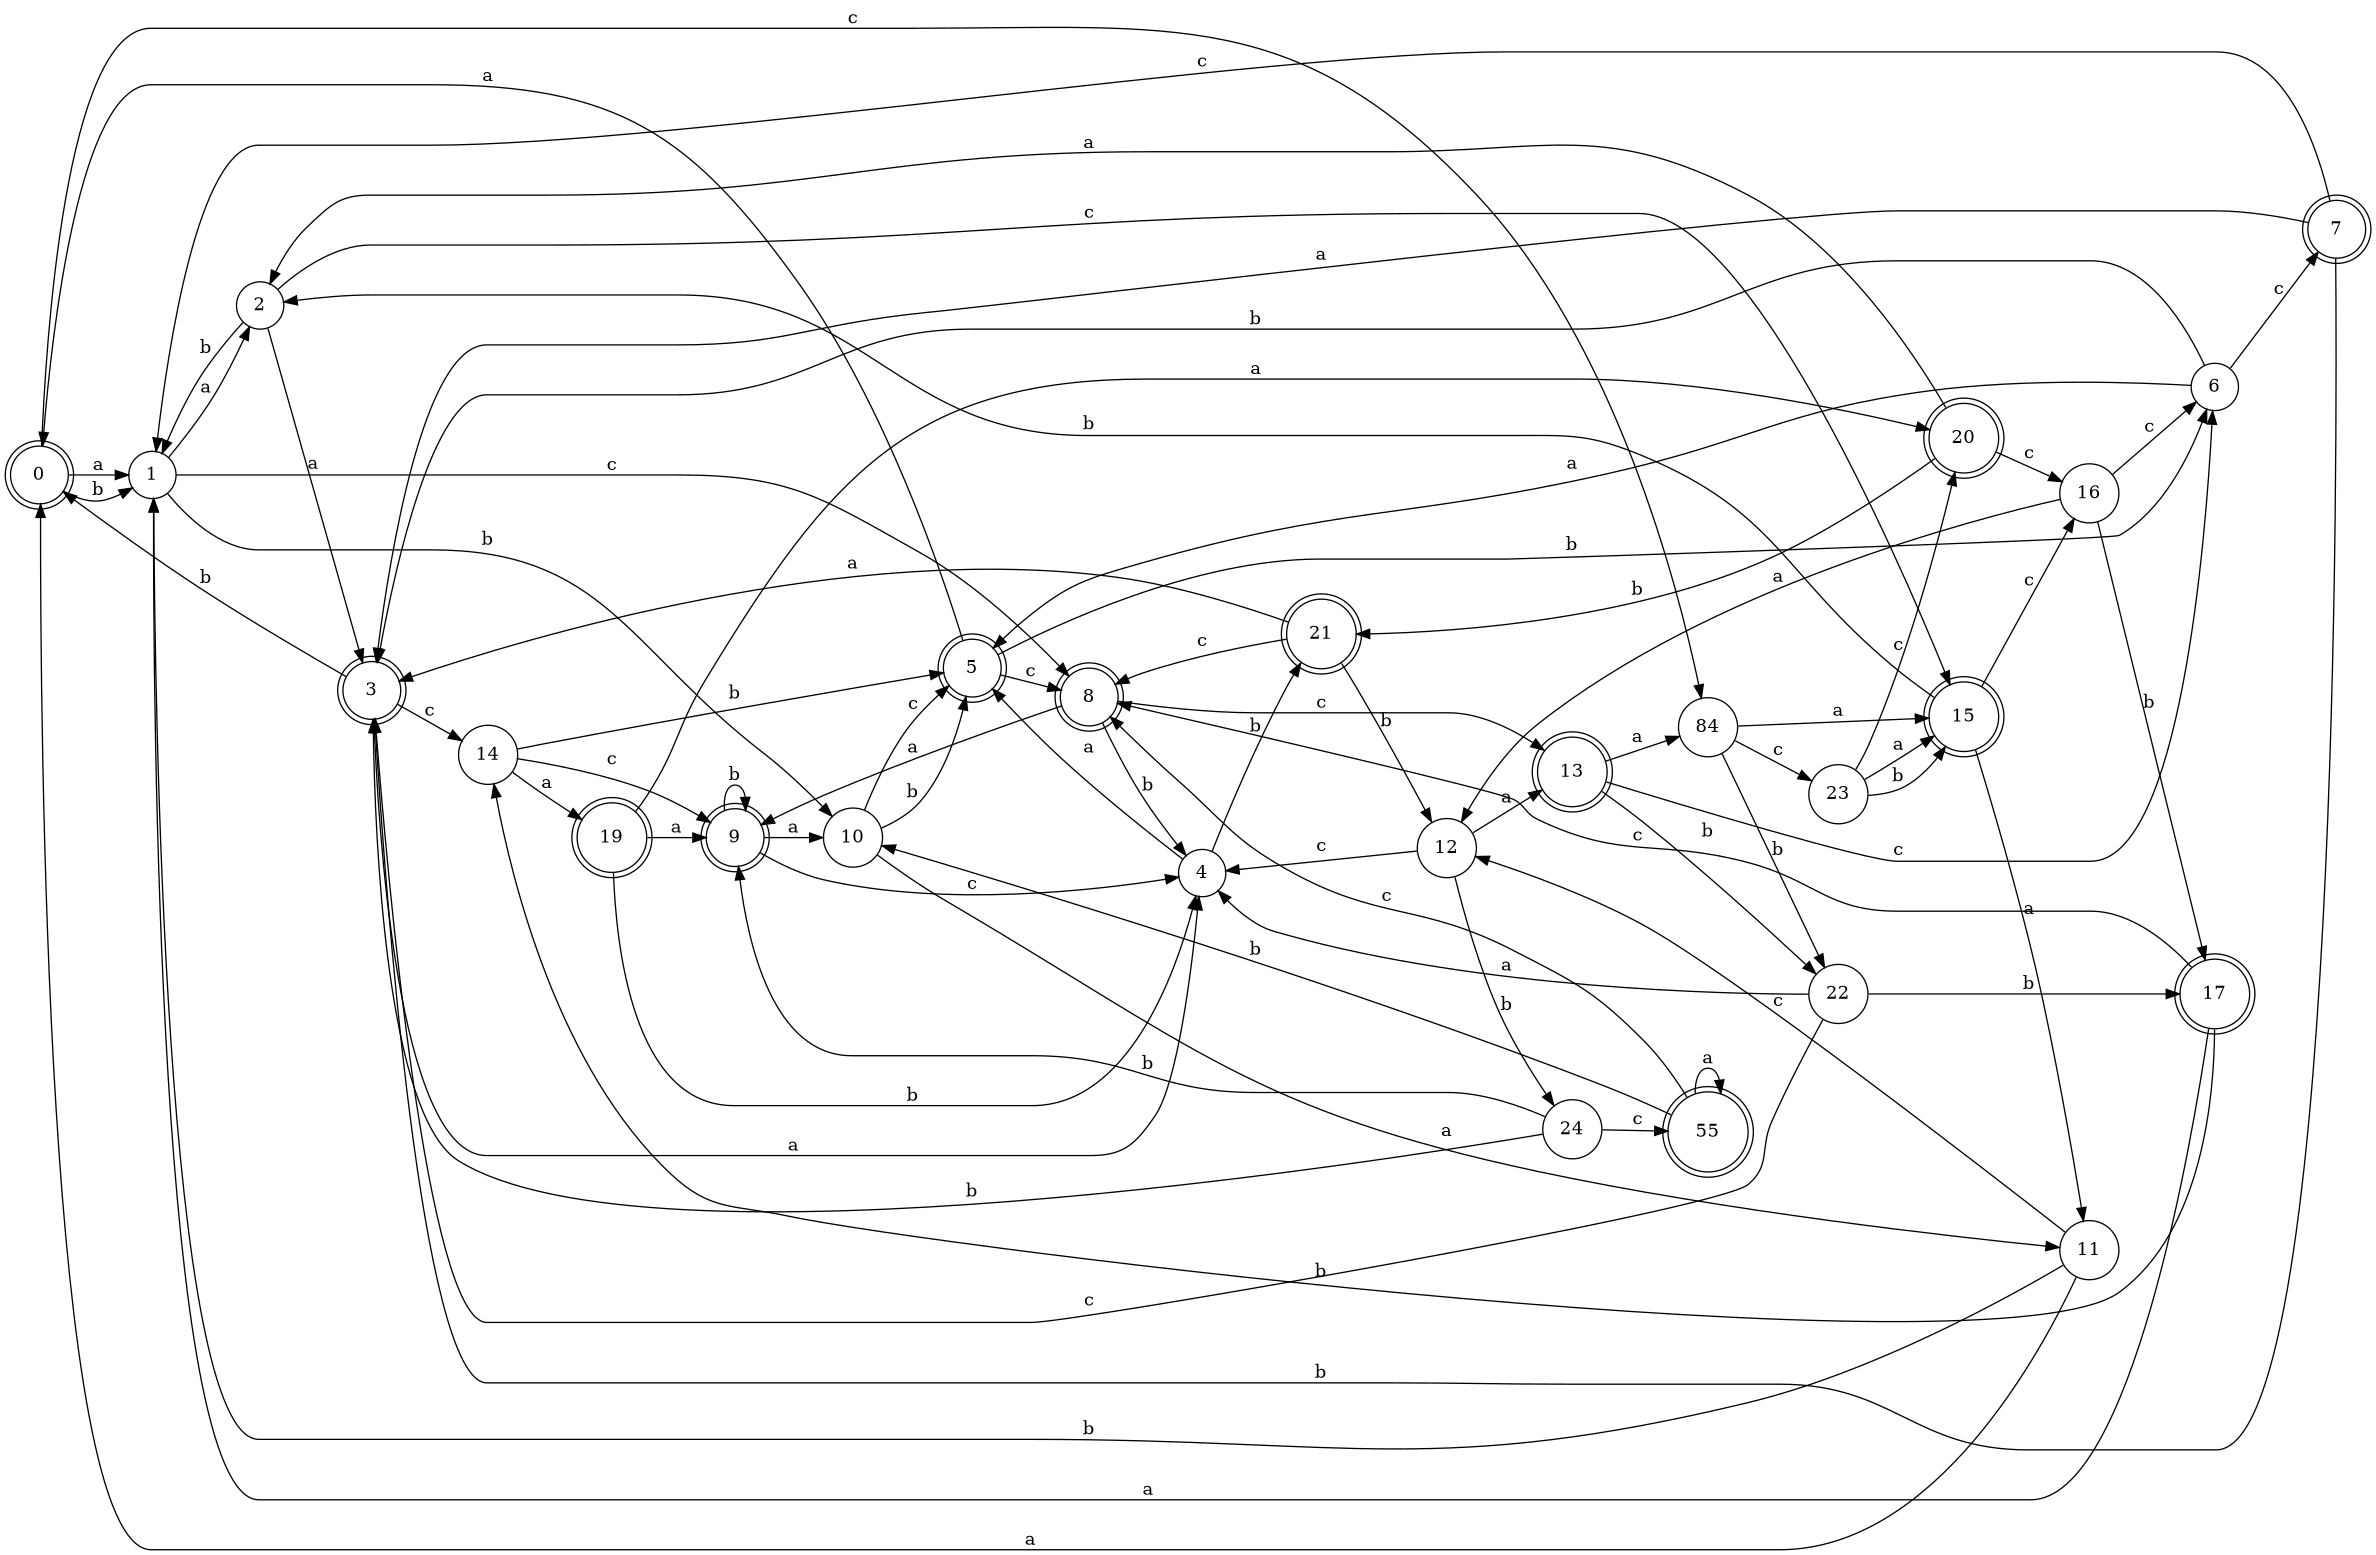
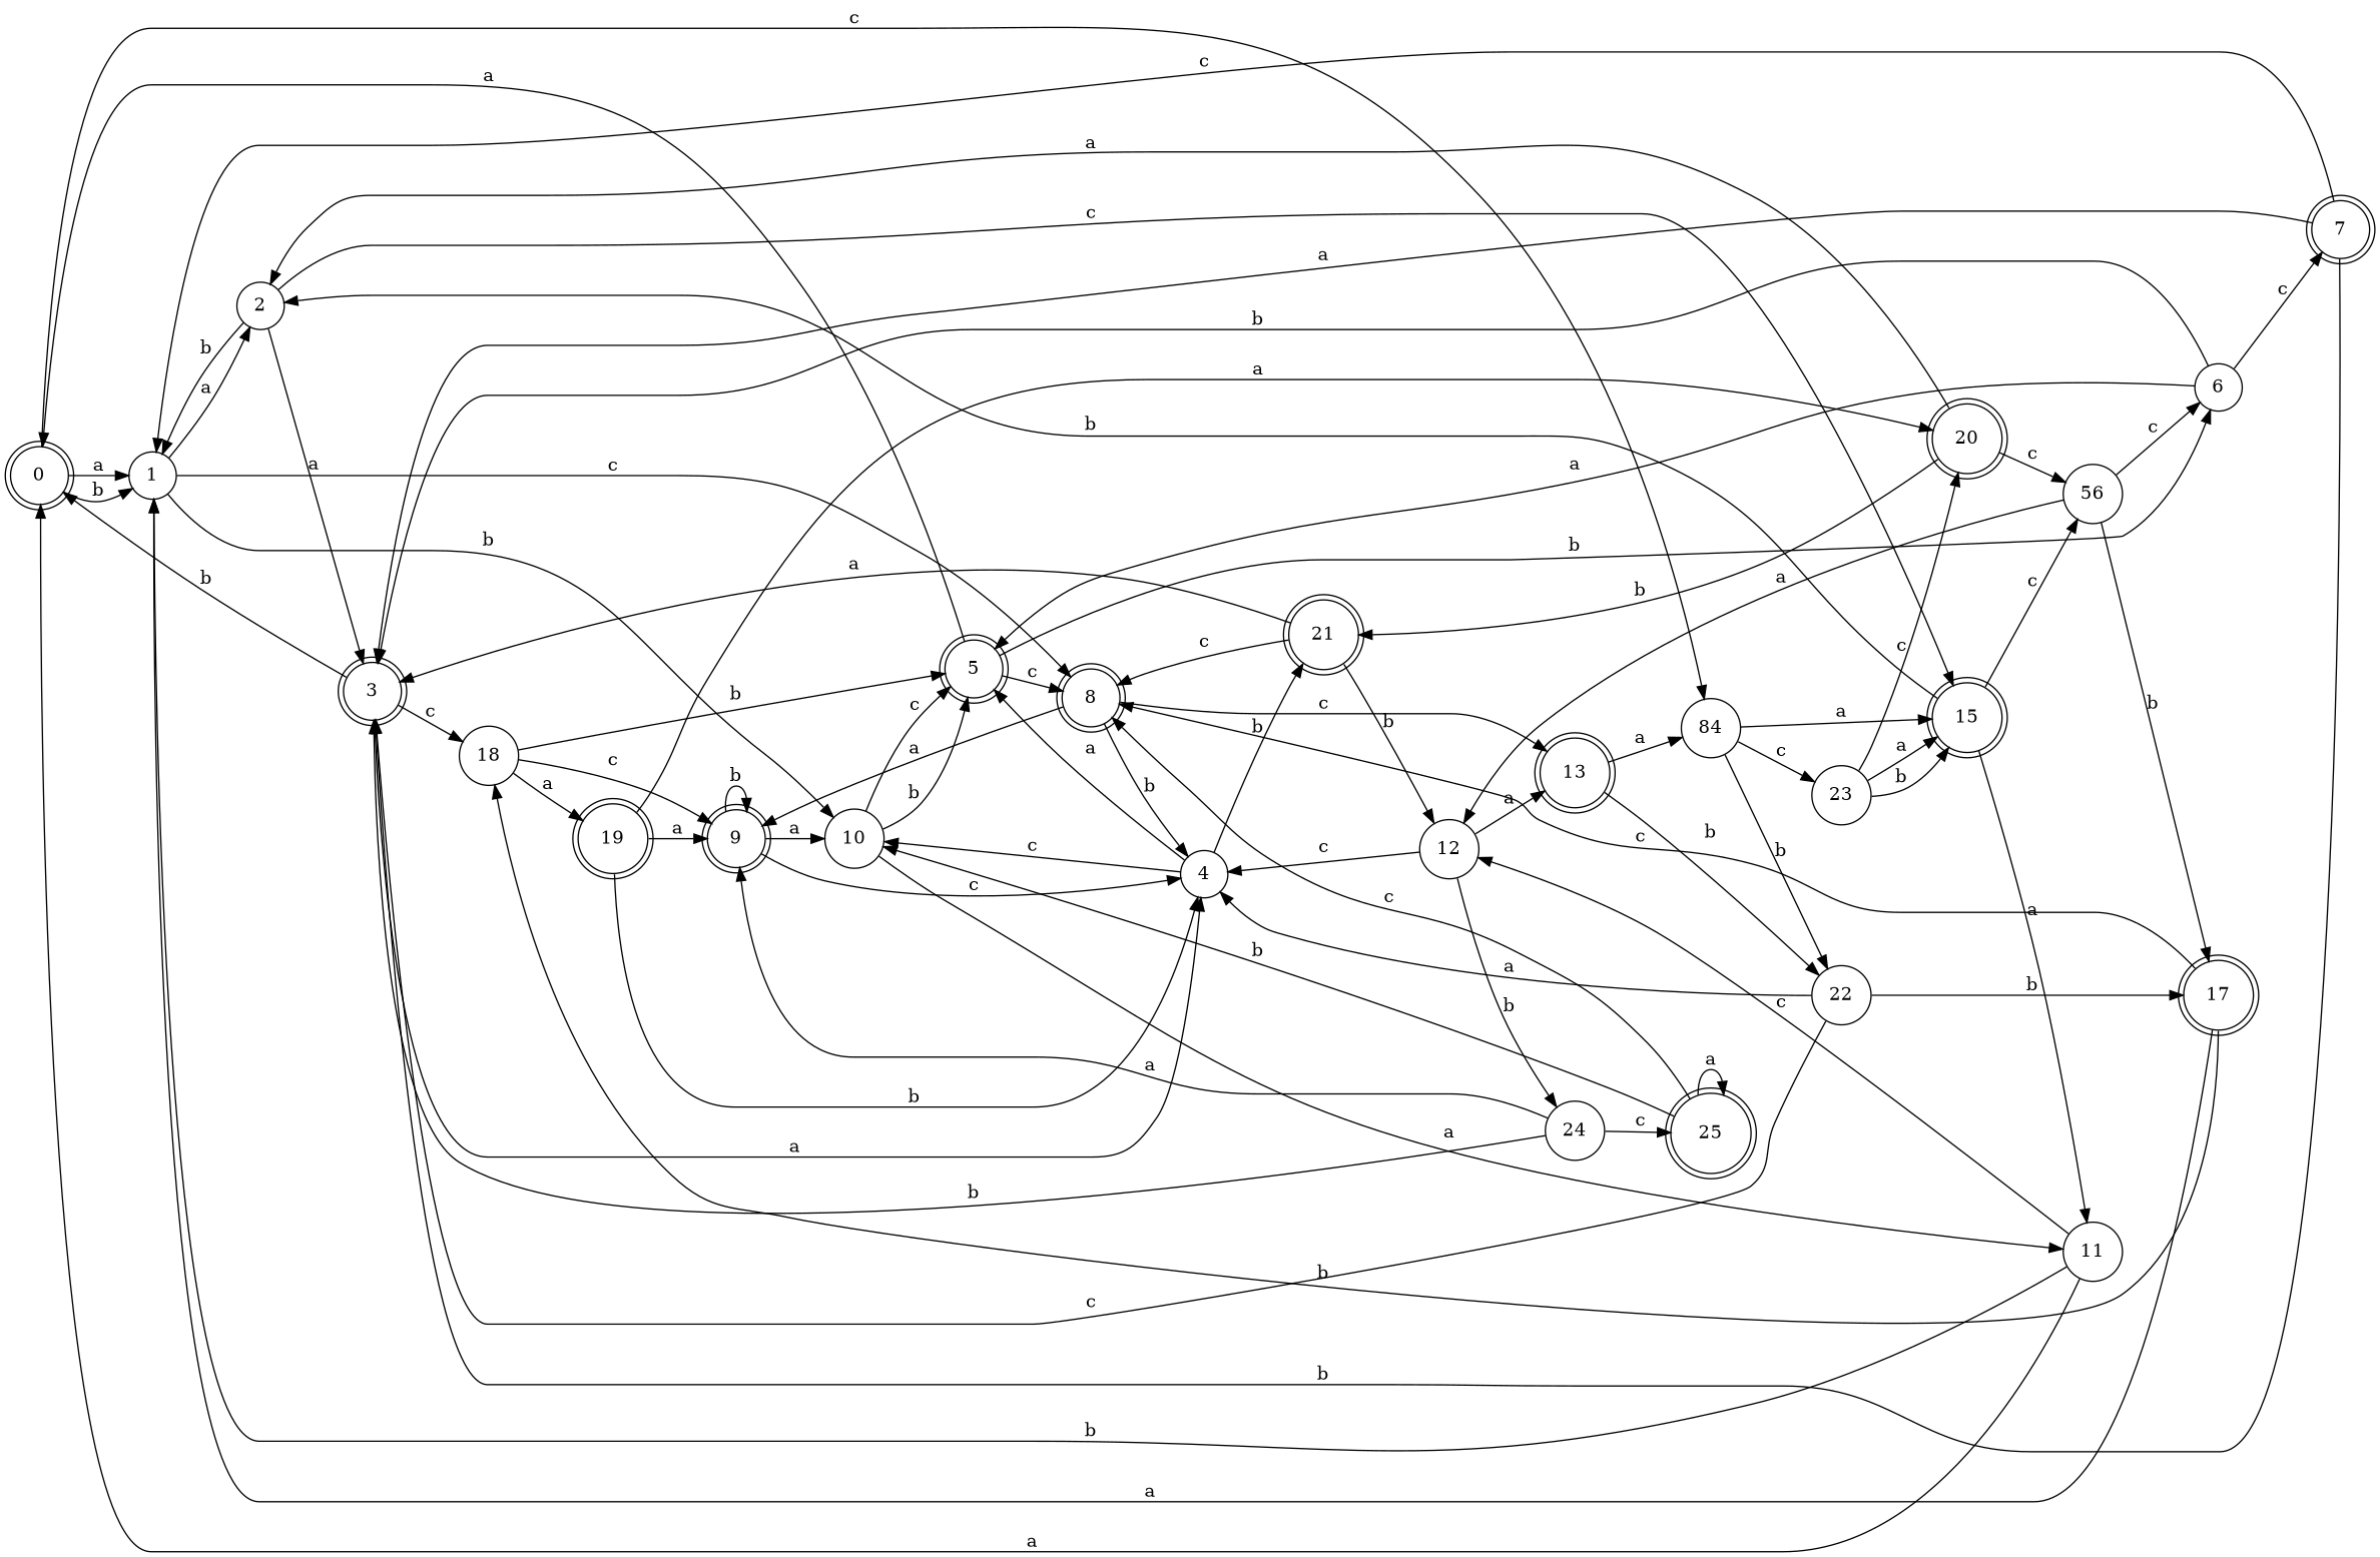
  digraph {
    rankdir=LR
    node [color=black fillcolor=white shape=doublecircle style="rounded,filled"]
    n1 [label=0]
    n2 [label=1 shape=circle style=filled]
    n3 [label=84 shape=circle style=filled]
    n4 [label=2 shape=circle style=filled]
    n5 [label=8]
    n6 [label=10 shape=circle style=filled]
    n7 [label=15]
    n8 [label=22 shape=circle style=filled]
    n9 [label=23 shape=circle style=filled]
    n10 [label=3]
    n11 [label=4 shape=circle style=filled]
    n12 [label=9]
    n13 [label=13]
    n14 [label=5]
    n15 [label=11 shape=circle style=filled]
-   n16 [label=14 shape=circle style=filled]
-   n17 [label=16 shape=circle style=filled]
+   n16 [label=18 shape=circle style=filled]
+   n17 [label=56 shape=circle style=filled]
    n18 [label=21]
    n19 [label=19]
    n20 [label=6 shape=circle style=filled]
    n21 [label=12 shape=circle style=filled]
    n22 [label=7]
    n23 [label=24 shape=circle style=filled]
-   n24 [label=55]
+   n24 [label=25]
    n25 [label=17]
    n26 [label=20]
    n1 -> n2 [label=a]
    n1 -> n2 [label=b]
    n1 -> n3 [label=c]
    n2 -> n4 [label=a]
    n2 -> n5 [label=c]
    n2 -> n6 [label=b]
    n3 -> n7 [label=a]
    n3 -> n8 [label=b]
    n3 -> n9 [label=c]
    n4 -> n2 [label=b]
    n4 -> n7 [label=c]
    n4 -> n10 [label=a]
    n5 -> n11 [label=b]
    n5 -> n12 [label=a]
    n5 -> n13 [label=c]
    n6 -> n14 [label=b]
    n6 -> n14 [label=c]
    n6 -> n15 [label=a]
    n7 -> n4 [label=b]
    n7 -> n15 [label=a]
    n7 -> n17 [label=c]
    n8 -> n10 [label=c]
    n8 -> n11 [label=a]
    n8 -> n25 [label=b]
    n9 -> n7 [label=a]
    n9 -> n7 [label=b]
    n9 -> n26 [label=c]
    n10 -> n1 [label=b]
    n10 -> n11 [label=a]
    n10 -> n16 [label=c]
+   n11 -> n6 [label=c]
    n11 -> n14 [label=a]
    n11 -> n18 [label=b]
    n12 -> n6 [label=a]
    n12 -> n11 [label=c]
    n12 -> n12 [label=b]
    n13 -> n3 [label=a]
    n13 -> n8 [label=b]
-   n13 -> n20 [label=c]
    n14 -> n1 [label=a]
    n14 -> n5 [label=c]
    n14 -> n20 [label=b]
    n15 -> n1 [label=a]
    n15 -> n2 [label=b]
    n15 -> n21 [label=c]
    n16 -> n12 [label=c]
    n16 -> n14 [label=b]
    n16 -> n19 [label=a]
    n17 -> n20 [label=c]
    n17 -> n21 [label=a]
    n17 -> n25 [label=b]
    n18 -> n5 [label=c]
    n18 -> n10 [label=a]
    n18 -> n21 [label=b]
    n19 -> n11 [label=b]
    n19 -> n12 [label=a]
    n19 -> n26 [label=a]
    n20 -> n10 [label=b]
    n20 -> n14 [label=a]
    n20 -> n22 [label=c]
    n21 -> n11 [label=c]
    n21 -> n13 [label=a]
    n21 -> n23 [label=b]
    n22 -> n2 [label=c]
    n22 -> n10 [label=a]
    n22 -> n10 [label=b]
    n23 -> n10 [label=b]
-   n23 -> n12 [label=b]
+   n23 -> n12 [label=a]
    n23 -> n24 [label=c]
    n24 -> n5 [label=c]
    n24 -> n6 [label=b]
    n24 -> n24 [label=a]
    n25 -> n2 [label=a]
    n25 -> n5 [label=c]
    n25 -> n16 [label=b]
    n26 -> n4 [label=a]
    n26 -> n17 [label=c]
    n26 -> n18 [label=b]
  }
